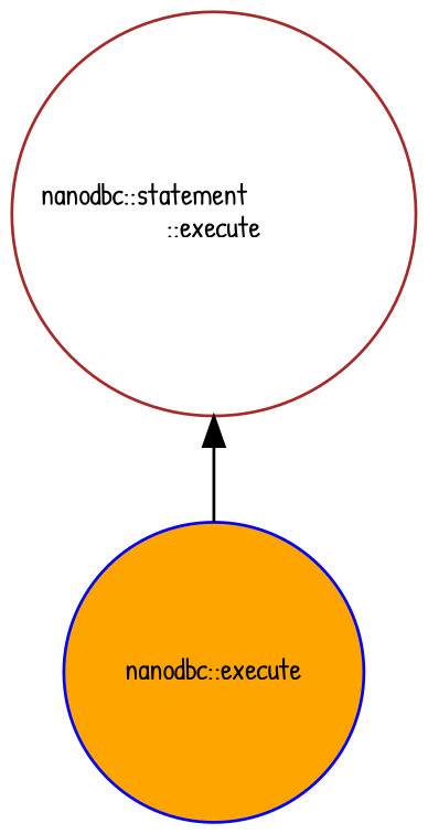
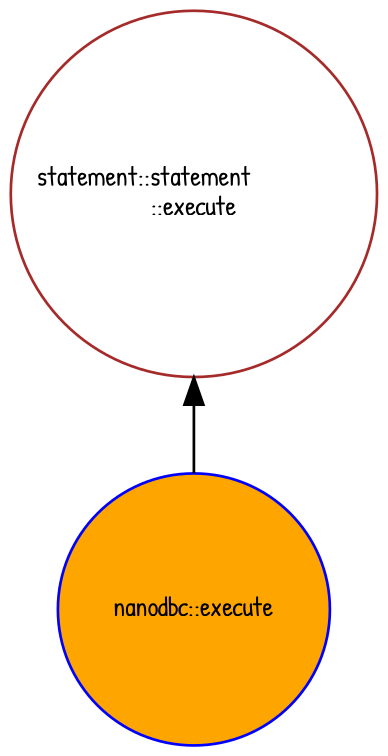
  digraph {
    rankdir=TB
    fontname="Patrick Hand"
    node [fontname="Patrick Hand" fontsize=10 shape=circle style=filled]
-   n1 [color=brown fillcolor=white fontcolor=black height=0.2 label="nanodbc::statement\l::execute" width=0.4]
+   n1 [color=brown fillcolor=white fontcolor=black height=0.2 label="statement::statement\l::execute" width=0.4]
    n2 [color=blue fillcolor=orange height=0.2 label="nanodbc::execute" width=0.4]
    n1 -> n2 [color=black dir=back fontname="Patrick Hand" fontsize=10 labelfontname=Helvetica labelfontsize=10 style=solid]
  }
